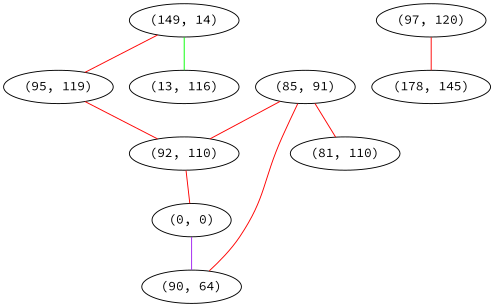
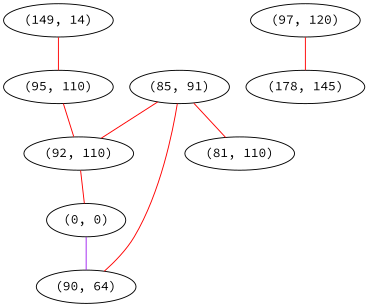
  graph {
    fontname="Source Code Pro"
    node [fontname="Source Code Pro"]
    edge [color=red fontname="Source Code Pro" weight=1]
    "(149, 14)"
-   "(95, 110)" [label="(95, 119)"]
-   "(13, 116)"
+   "(95, 110)"
    "(92, 110)"
    n5 [label="(178, 145)"]
    "(97, 120)"
    "(0, 0)"
    "(90, 64)"
    "(85, 91)"
    "(81, 110)"
    "(149, 14)" -- "(95, 110)"
-   "(149, 14)" -- "(13, 116)" [color=green weight=2]
    "(95, 110)" -- "(92, 110)"
    "(92, 110)" -- "(0, 0)"
    "(97, 120)" -- n5
    "(0, 0)" -- "(90, 64)" [color=purple weight=4]
    "(85, 91)" -- "(92, 110)"
    "(85, 91)" -- "(90, 64)"
    "(85, 91)" -- "(81, 110)"
  }
